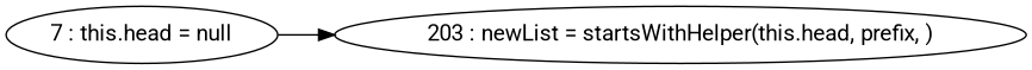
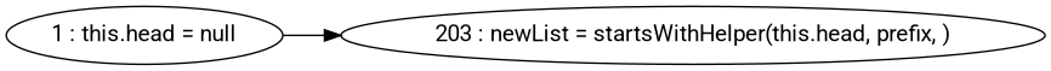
  digraph {
    rankdir=LR
    fontname=Roboto
    node [fontname=Roboto]
-   "7 : this.head = null"
+   "7 : this.head = null" [label="1 : this.head = null"]
    "203 : newList = startsWithHelper(this.head, prefix, )"
    "7 : this.head = null" -> "203 : newList = startsWithHelper(this.head, prefix, )" [fontname=Roboto]
  }
